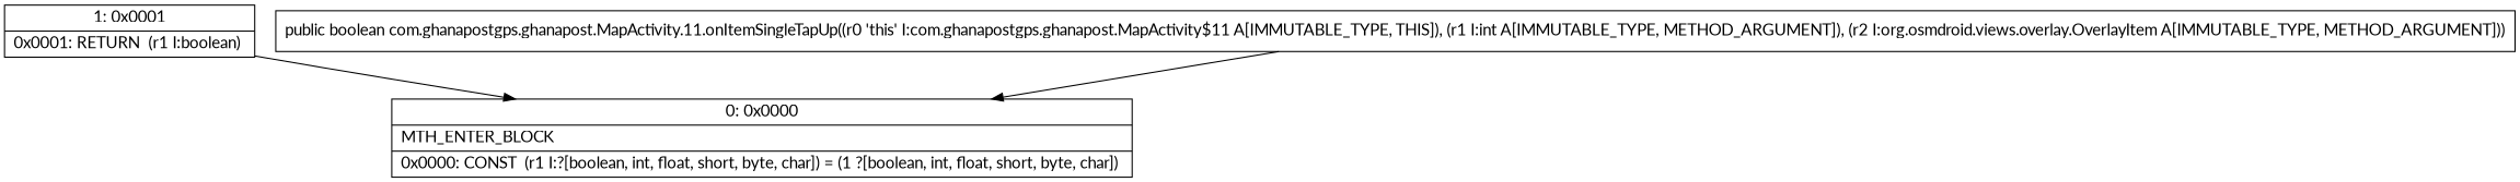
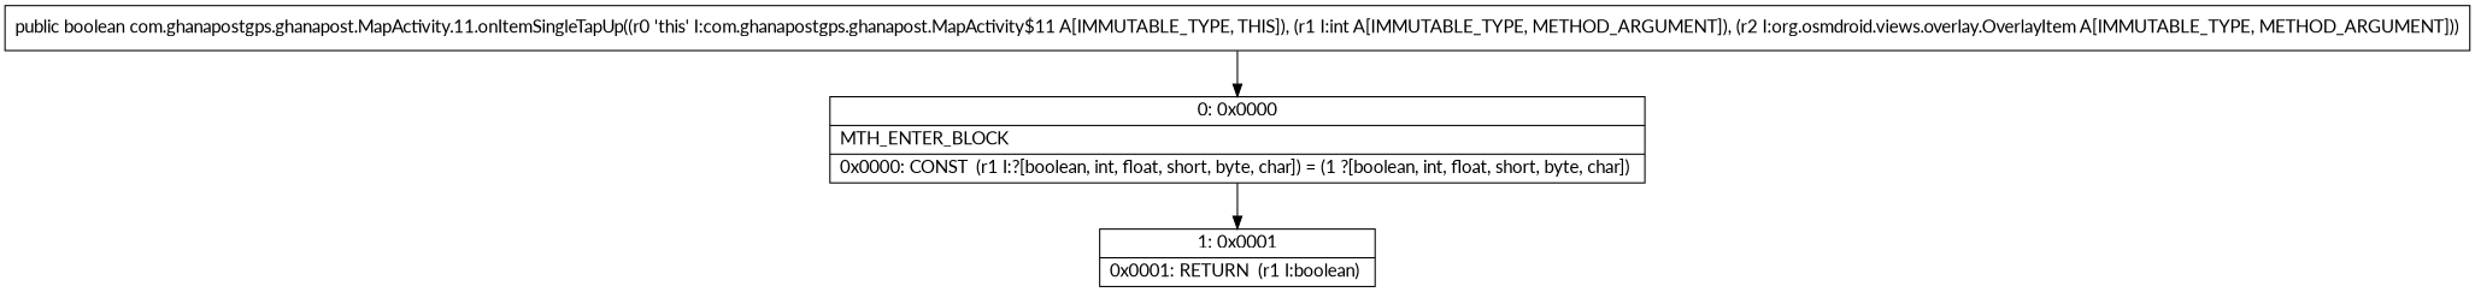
  digraph {
    fontname=Lato
    node [shape=record fontname=Lato]
    edge [fontname=Lato]
    n1 [label="{0\:\ 0x0000|MTH_ENTER_BLOCK\l|0x0000: CONST  (r1 I:?[boolean, int, float, short, byte, char]) = (1 ?[boolean, int, float, short, byte, char]) \l}"]
    n2 [label="{1\:\ 0x0001|0x0001: RETURN  (r1 I:boolean) \l}"]
    n3 [label="{public boolean com.ghanapostgps.ghanapost.MapActivity.11.onItemSingleTapUp((r0 'this' I:com.ghanapostgps.ghanapost.MapActivity$11 A[IMMUTABLE_TYPE, THIS]), (r1 I:int A[IMMUTABLE_TYPE, METHOD_ARGUMENT]), (r2 I:org.osmdroid.views.overlay.OverlayItem A[IMMUTABLE_TYPE, METHOD_ARGUMENT])) }"]
-   n2 -> n1
+   n1 -> n2
    n3 -> n1
  }
